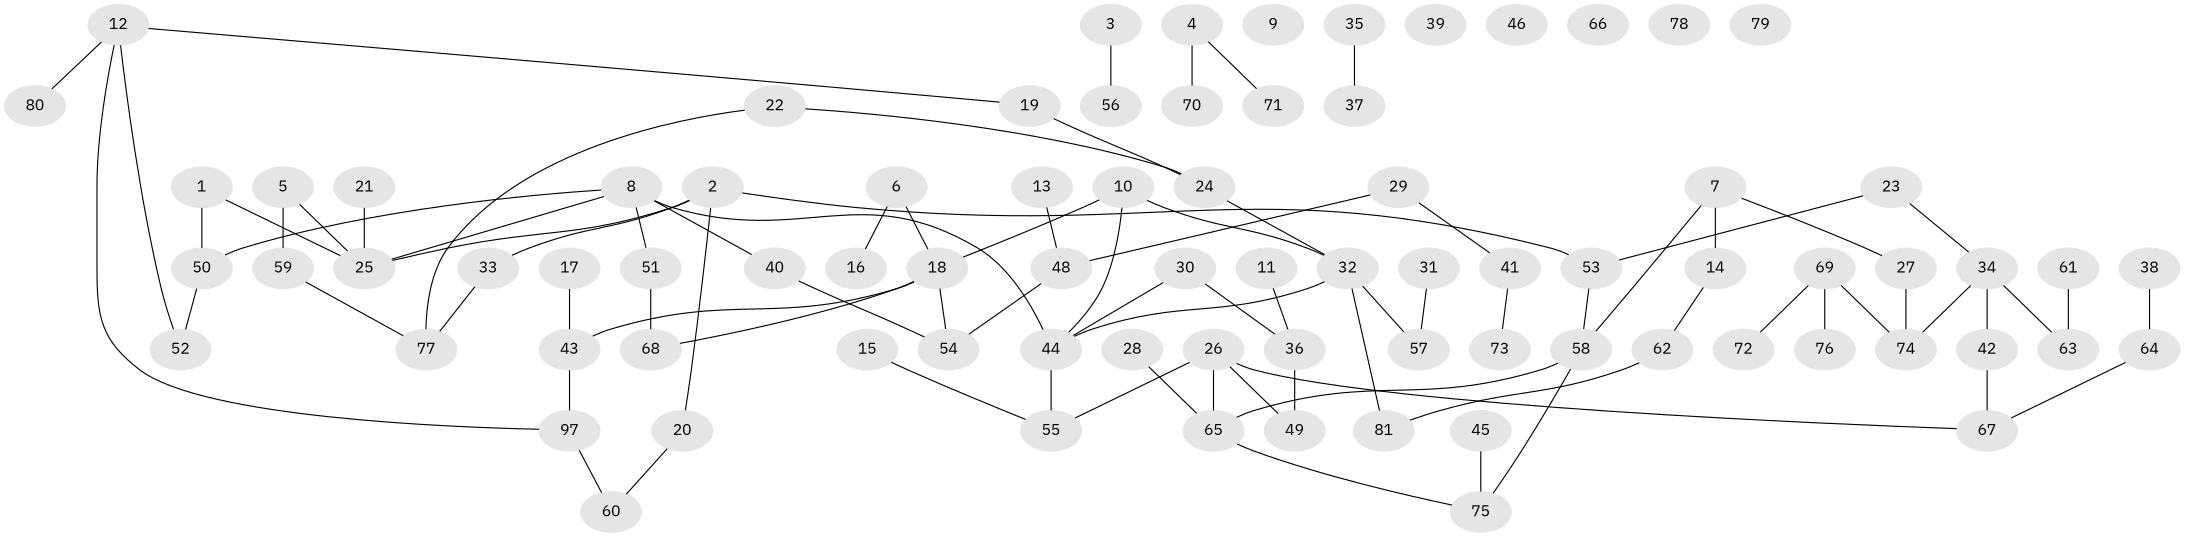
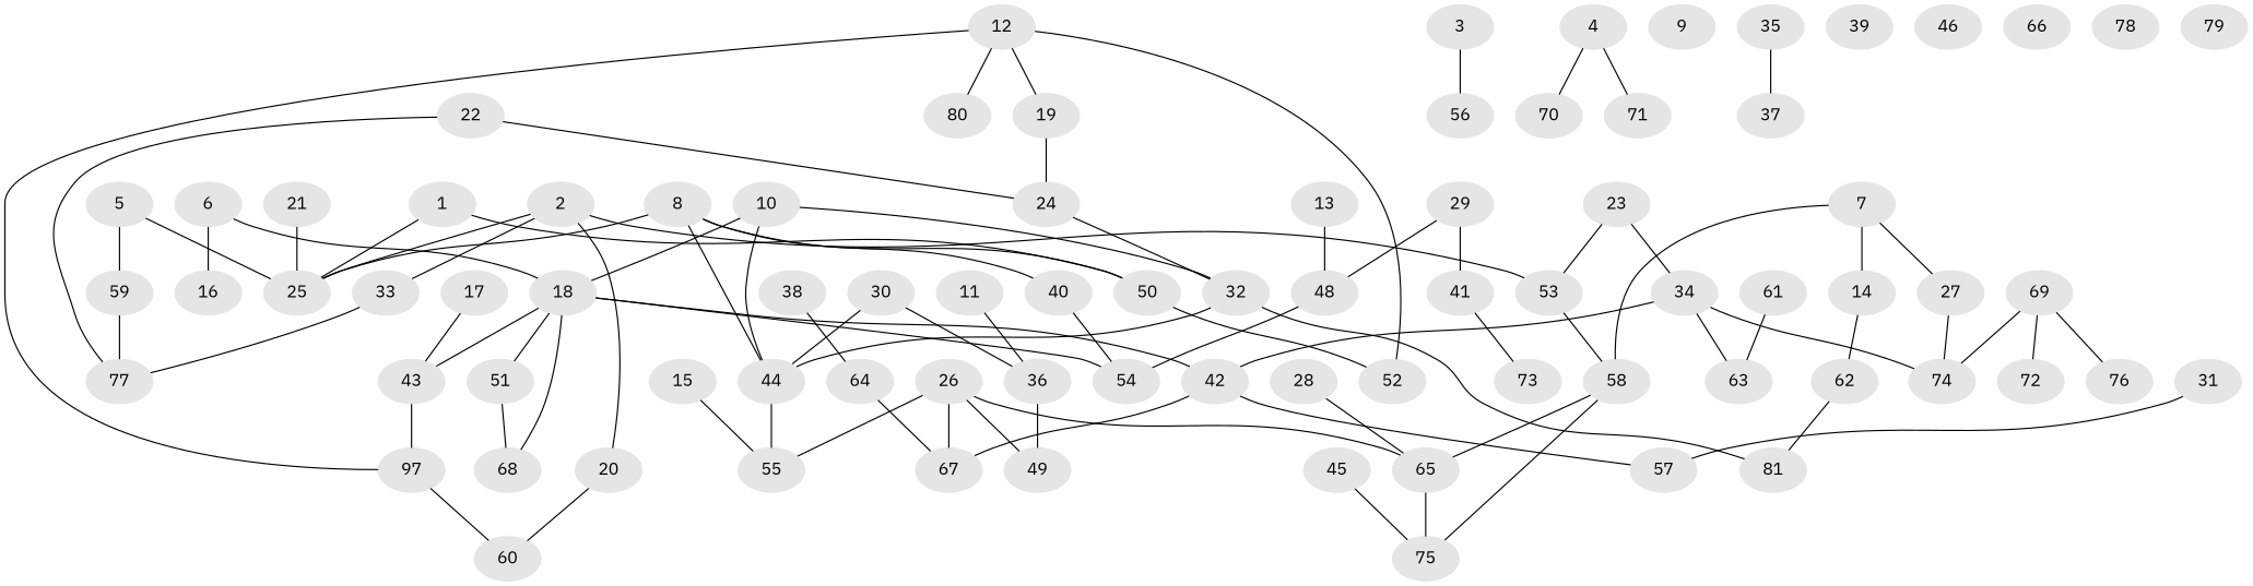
  graph {
    fontname="IBM Plex Sans"
    node [color=gray90 fontname="IBM Plex Sans" style=filled]
    edge [fontname="IBM Plex Sans"]
    1
    25
    50
    52
    2
    20
    33
    53
    60
    77
    58
    3
    56
    4
    70
    71
    5
    59
    6
    16
    18
    43
    42
    51
    54
    68
    7
    14
    27
    62
    74
    65
    75
    8
    40
    44
    55
    9
    10
    32
    81
    11
    36
    49
    12
    19
    n47 [label=97]
    80
    24
    13
    48
    15
    17
    67
    57
    21
    22
    23
    34
    63
    26
    28
    29
    41
    73
    30
    31
    35
    37
    38
    64
    39
    45
    46
    61
    66
    69
    72
    76
    78
    79
    1 -- 25
    1 -- 50
    50 -- 52
    2 -- 25
    2 -- 20
    2 -- 33
    2 -- 53
    20 -- 60
    33 -- 77
    53 -- 58
    58 -- 65
    58 -- 75
    3 -- 56
    4 -- 70
    4 -- 71
    5 -- 25
    5 -- 59
    59 -- 77
    6 -- 16
    6 -- 18
    18 -- 43
-   8 -- 51
+   18 -- 42
+   18 -- 51
    18 -- 54
    18 -- 68
    43 -- n47
    42 -- 67
-   32 -- 57
+   42 -- 57
    51 -- 68
    7 -- 58
    7 -- 14
    7 -- 27
    14 -- 62
    27 -- 74
    62 -- 81
    65 -- 75
    8 -- 25
    8 -- 50
    8 -- 40
    8 -- 44
    40 -- 54
    44 -- 55
    10 -- 18
    10 -- 44
    10 -- 32
    32 -- 44
    32 -- 81
    11 -- 36
    36 -- 49
    12 -- 52
    12 -- 19
    12 -- n47
    12 -- 80
    19 -- 24
    n47 -- 60
    24 -- 32
    13 -- 48
    48 -- 54
    15 -- 55
    17 -- 43
    21 -- 25
    22 -- 77
    22 -- 24
    23 -- 53
    23 -- 34
    34 -- 42
    34 -- 74
    34 -- 63
    26 -- 65
    26 -- 55
    26 -- 49
    26 -- 67
    28 -- 65
    29 -- 48
    29 -- 41
    41 -- 73
    30 -- 44
    30 -- 36
    31 -- 57
    35 -- 37
    38 -- 64
    64 -- 67
    45 -- 75
    61 -- 63
    69 -- 74
    69 -- 72
    69 -- 76
  }
